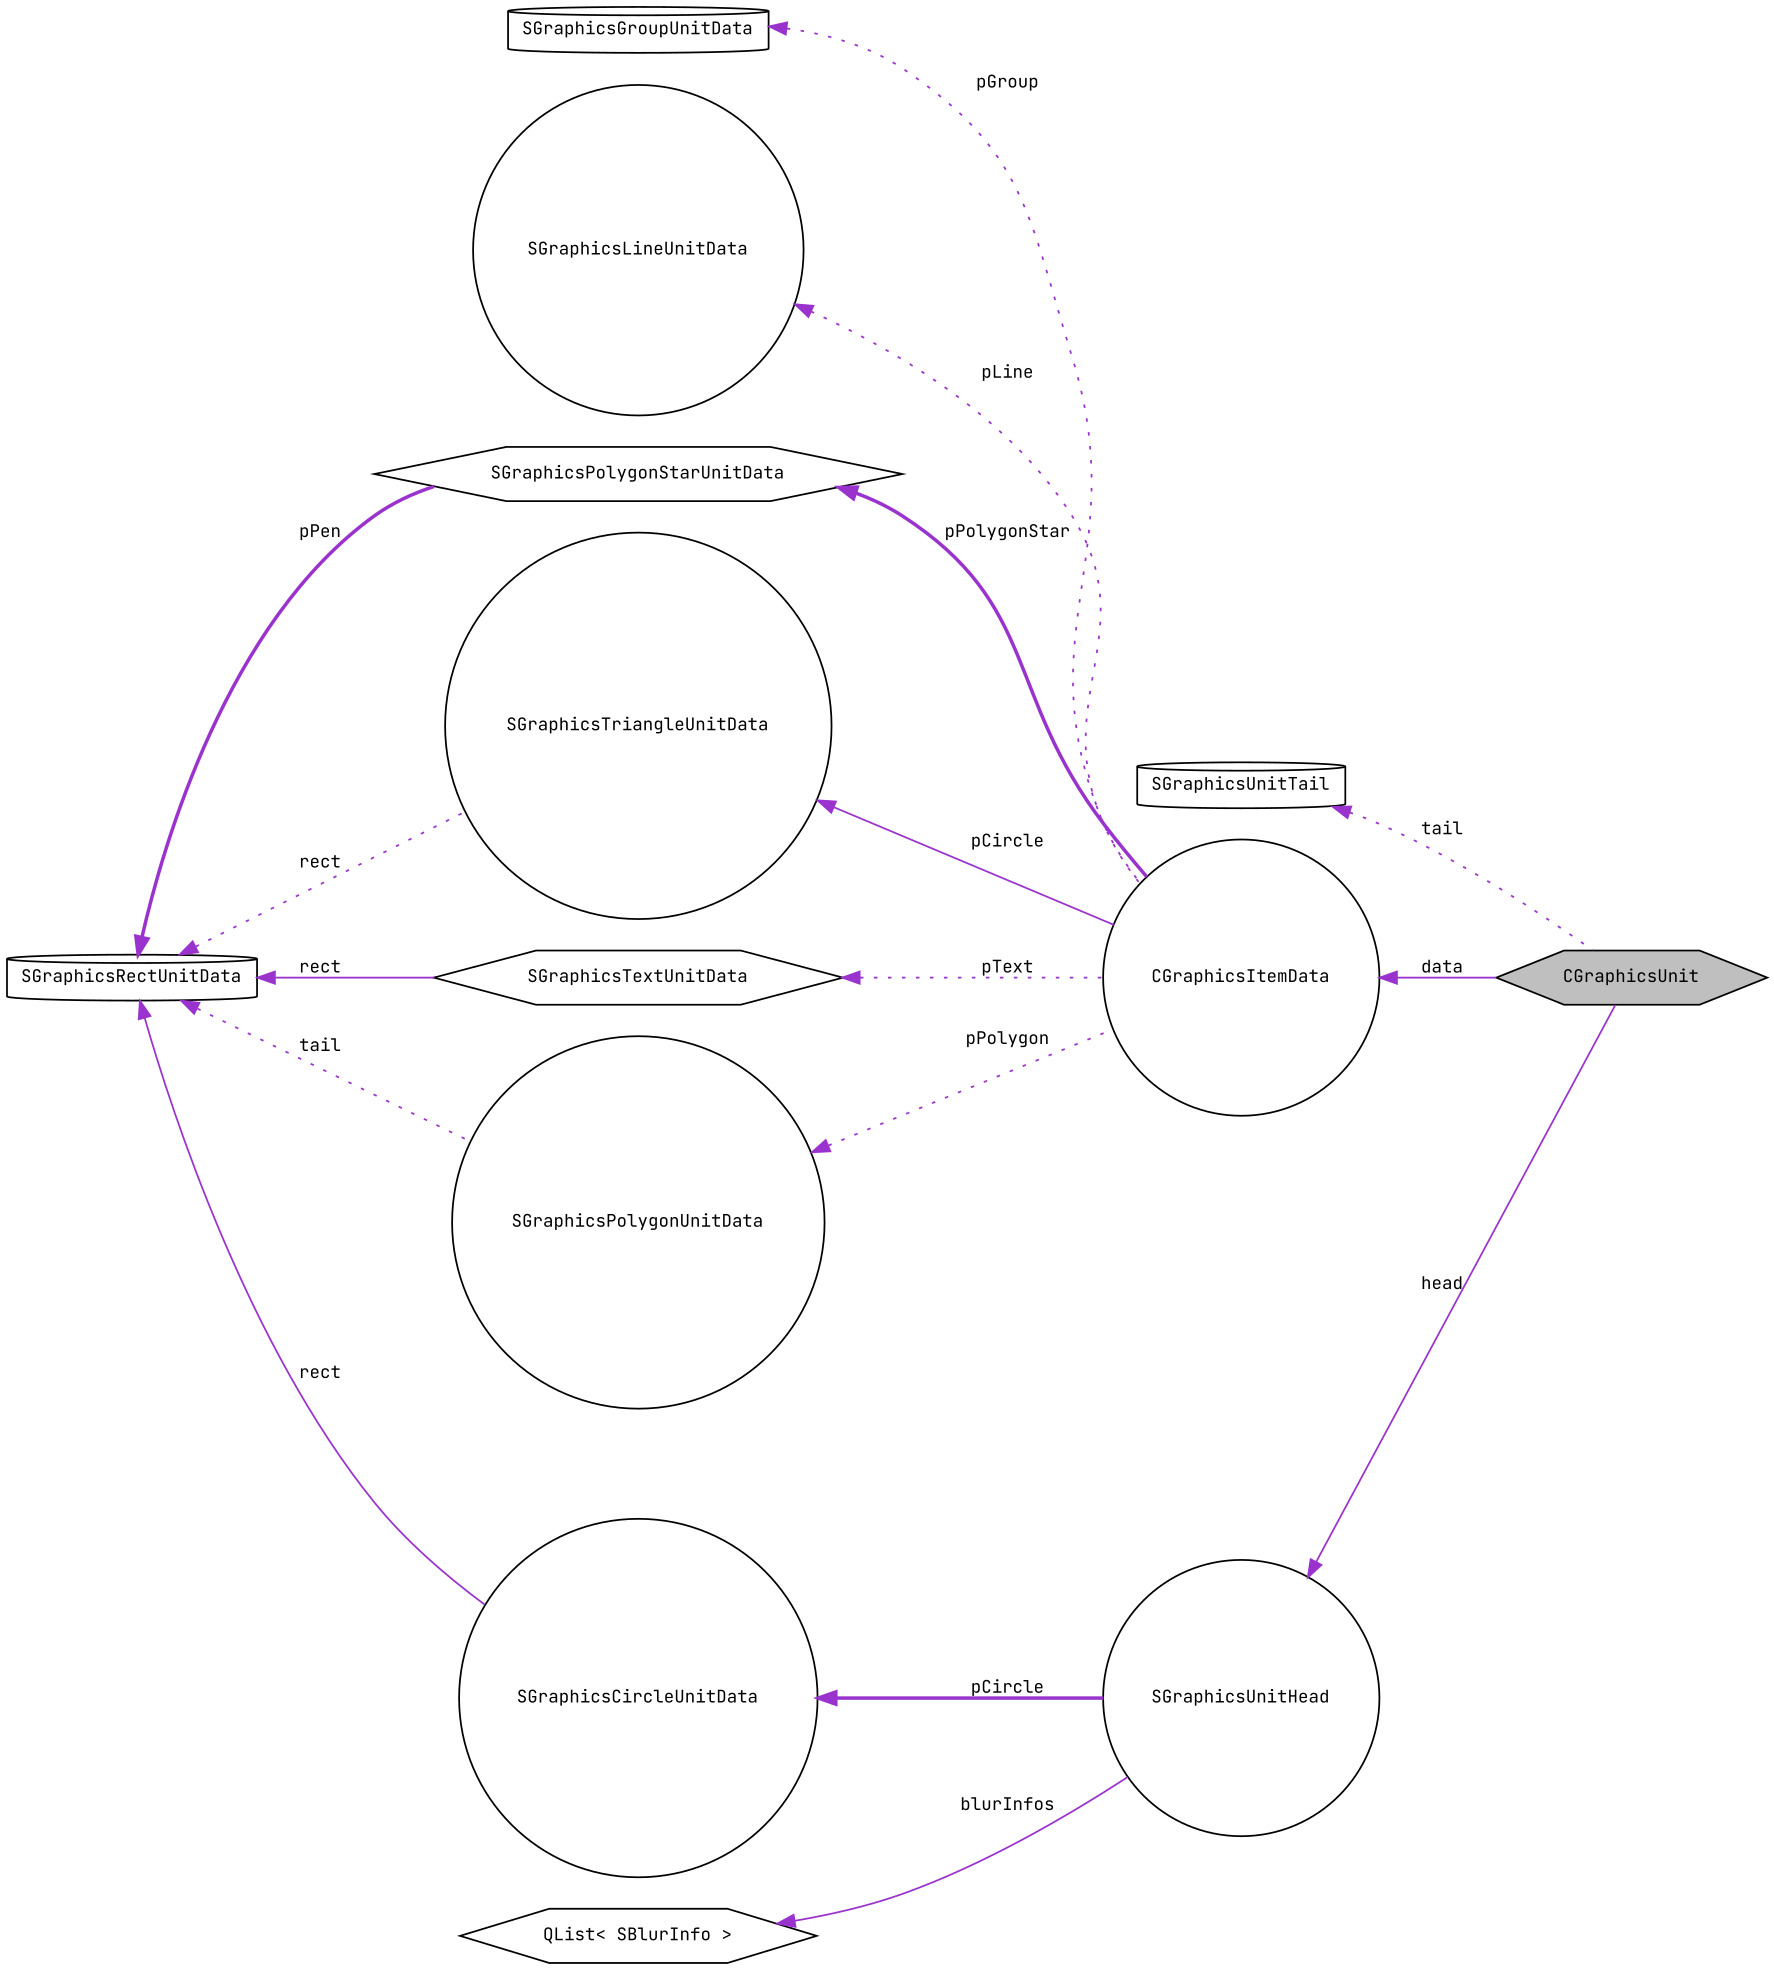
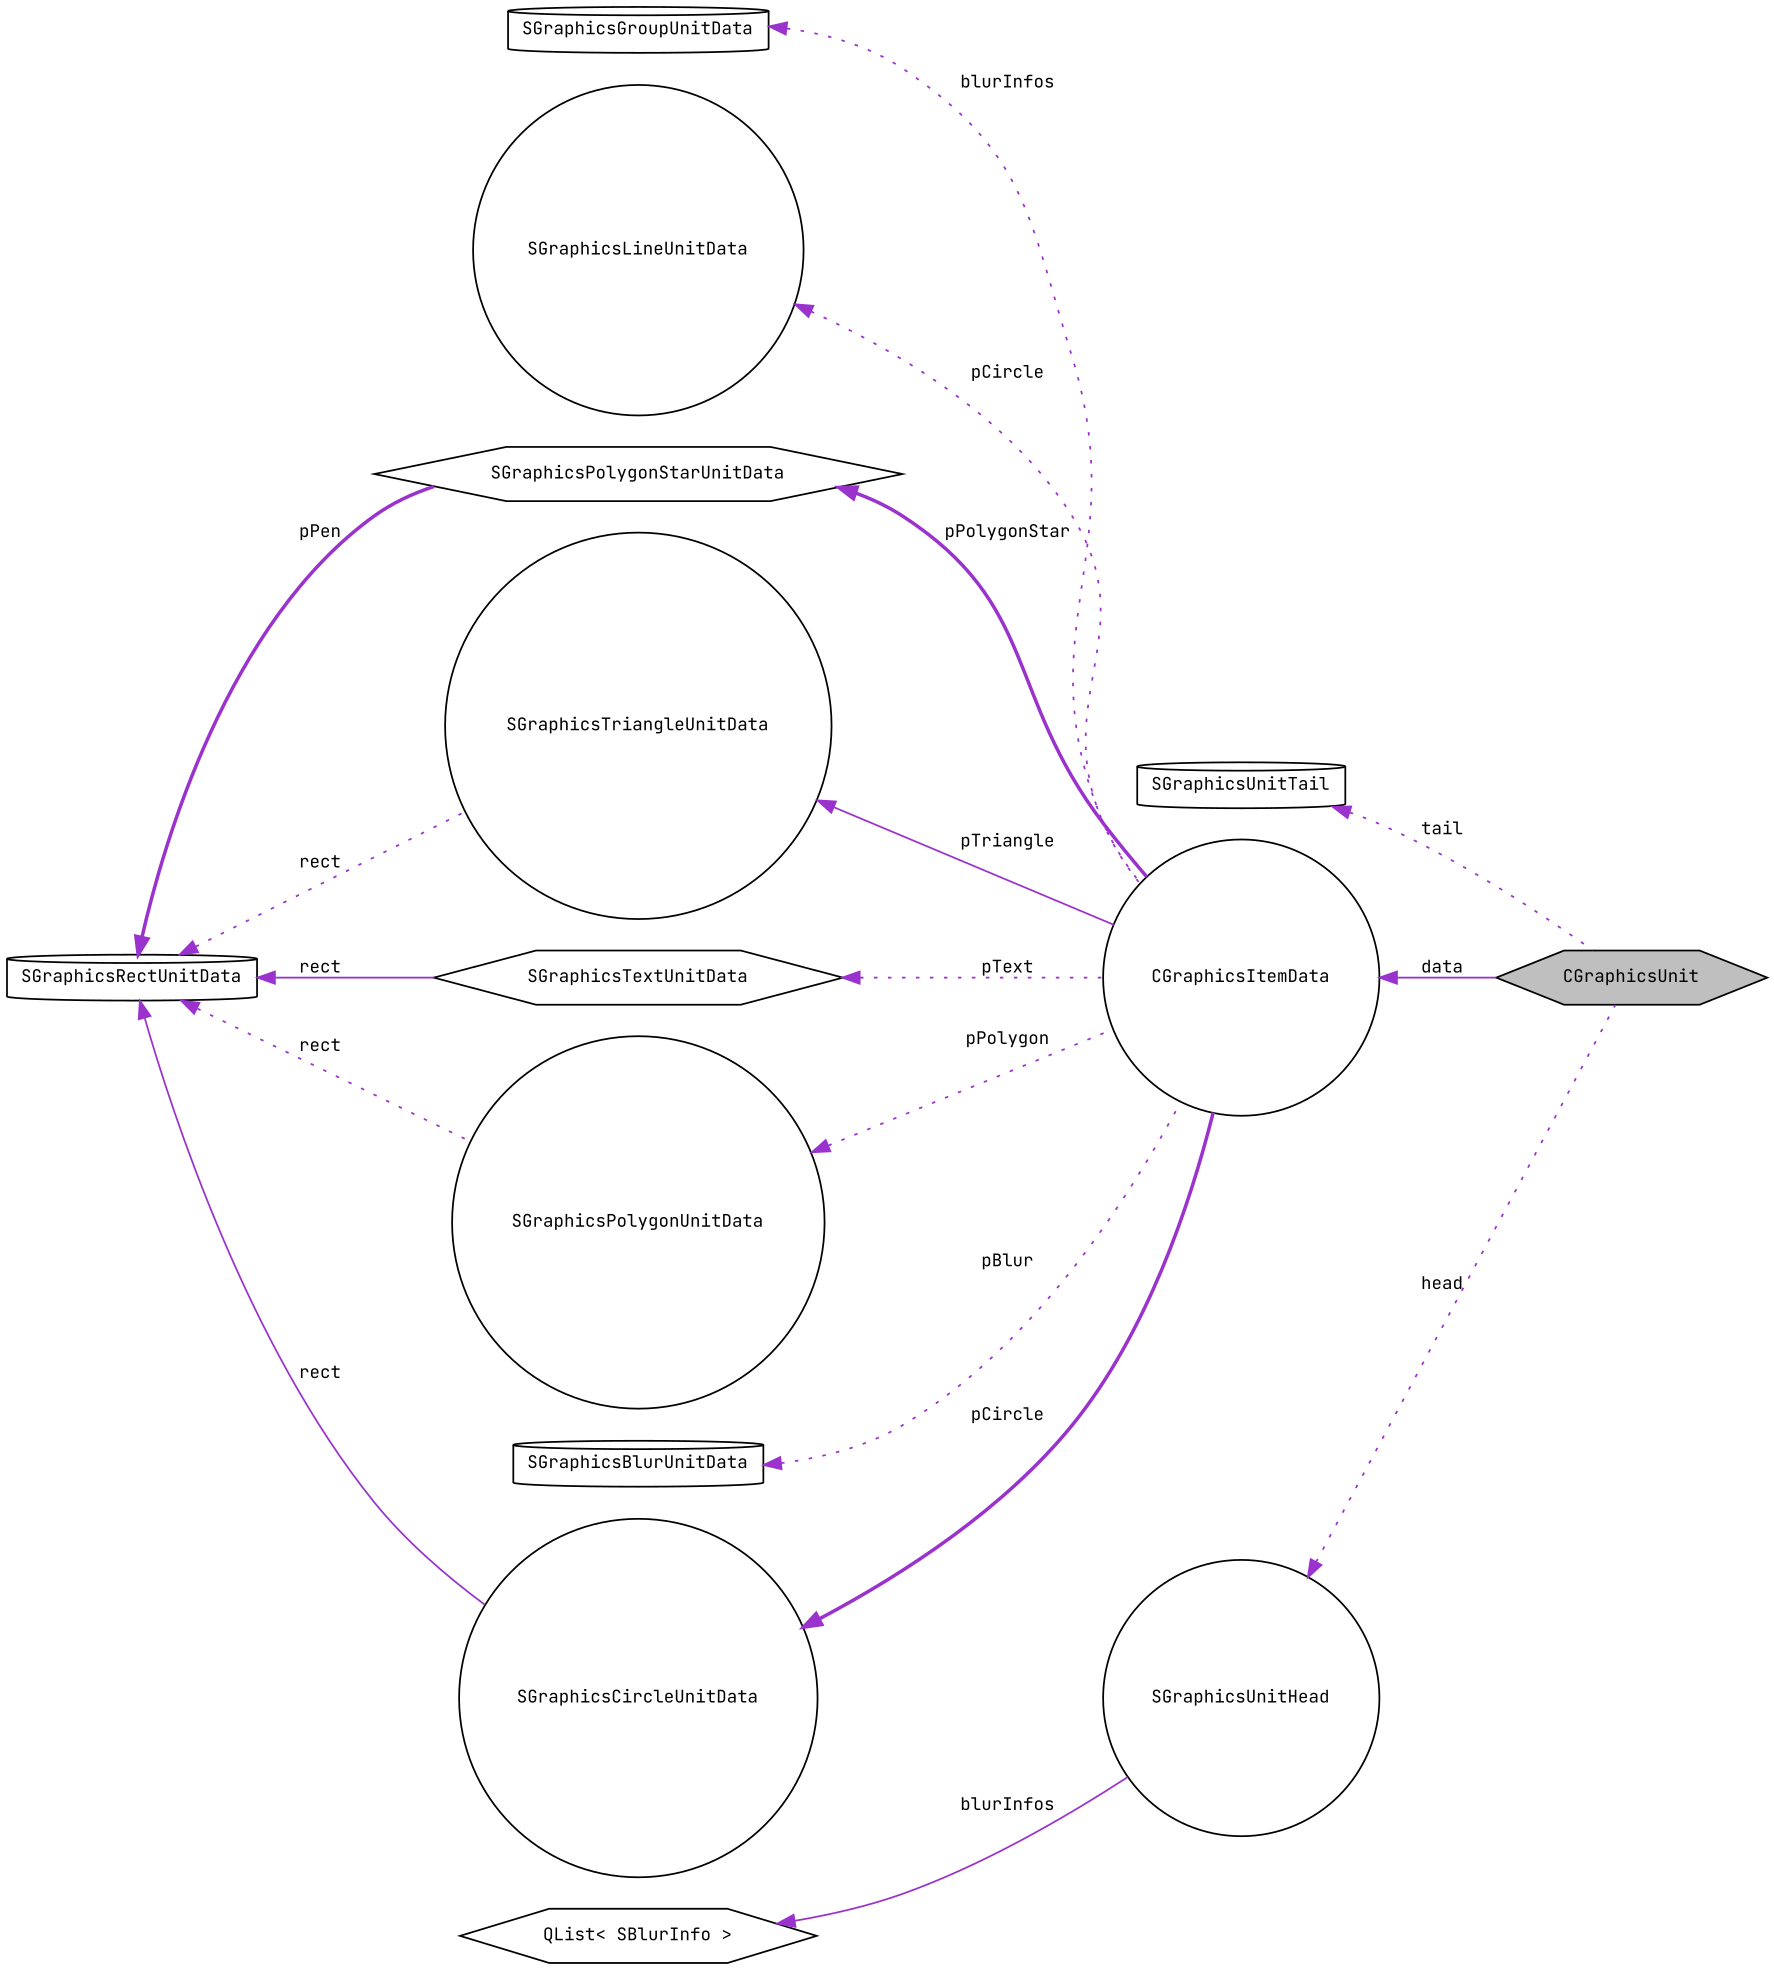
  digraph {
    fontname="JetBrains Mono"
    rankdir=LR
    node [color=black fillcolor=white fontname="JetBrains Mono" fontsize=10 shape=circle style=filled]
    edge [color=darkorchid3 dir=back fontname="JetBrains Mono" fontsize=10 labelfontname=Helvetica labelfontsize=10 style=dotted]
    n1 [fillcolor=grey75 fontcolor=black height=0.2 label=CGraphicsUnit shape=hexagon width=0.4]
    n2 [height=0.2 label=SGraphicsUnitTail shape=cylinder width=0.4]
    n3 [height=0.2 label=CGraphicsItemData width=0.4]
    n4 [height=0.2 label=SGraphicsRectUnitData shape=cylinder width=0.4]
    n5 [height=0.2 label=SGraphicsPolygonStarUnitData shape=hexagon width=0.4]
    n6 [height=0.2 label=SGraphicsTriangleUnitData width=0.4]
    n7 [height=0.2 label=SGraphicsTextUnitData shape=hexagon width=0.4]
    n8 [height=0.2 label=SGraphicsPolygonUnitData width=0.4]
    n9 [height=0.2 label=SGraphicsCircleUnitData width=0.4]
+   n10 [height=0.2 label=SGraphicsBlurUnitData shape=cylinder width=0.4]
    n11 [height=0.2 label=SGraphicsGroupUnitData shape=cylinder width=0.4]
    n12 [height=0.2 label=SGraphicsLineUnitData width=0.4]
    n13 [height=0.2 label=SGraphicsUnitHead width=0.4]
    n14 [height=0.2 label="QList\< SBlurInfo \>" shape=hexagon width=0.4]
    n2 -> n1 [label=" tail"]
    n3 -> n1 [label=" data" style=solid]
    n4 -> n5 [label=" pPen" style=bold]
    n4 -> n6 [label=" rect"]
    n4 -> n7 [label=" rect" style=solid]
-   n4 -> n8 [label=" tail"]
+   n4 -> n8 [label=" rect"]
    n4 -> n9 [label=" rect" style=solid]
    n5 -> n3 [label=" pPolygonStar" style=bold]
-   n6 -> n3 [label=" pCircle" style=solid]
+   n6 -> n3 [label=" pTriangle" style=solid]
    n7 -> n3 [label=" pText"]
    n8 -> n3 [label=" pPolygon"]
-   n9 -> n13 [label=" pCircle" style=bold]
-   n11 -> n3 [label=" pGroup"]
-   n12 -> n3 [label=" pLine"]
-   n13 -> n1 [label=" head" style=solid]
+   n9 -> n3 [label=" pCircle" style=bold]
+   n10 -> n3 [label=" pBlur"]
+   n11 -> n3 [label=" blurInfos"]
+   n12 -> n3 [label=" pCircle"]
+   n13 -> n1 [label=" head"]
    n14 -> n13 [label=" blurInfos" style=solid]
  }
